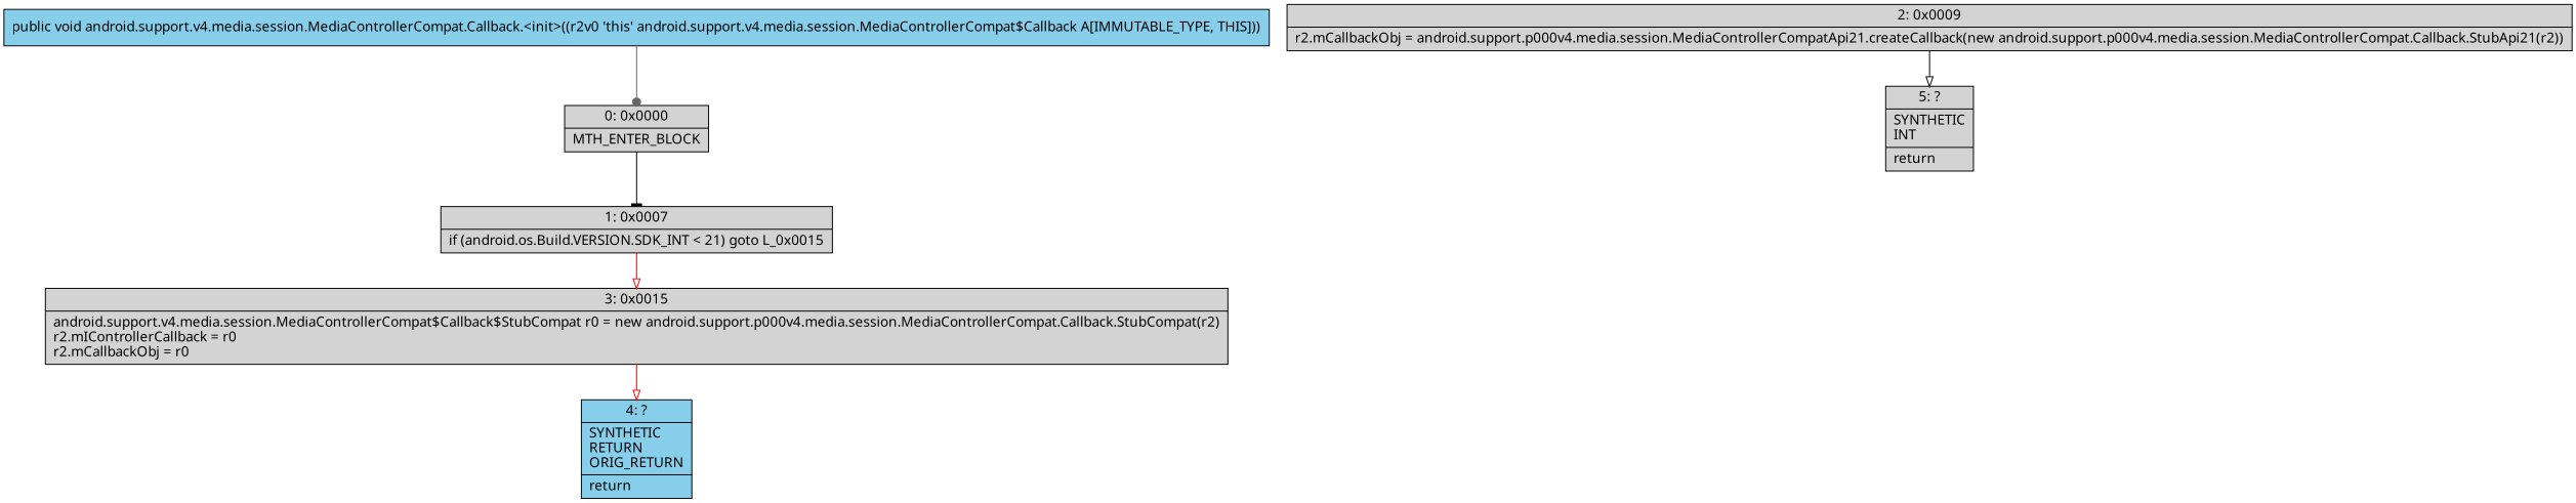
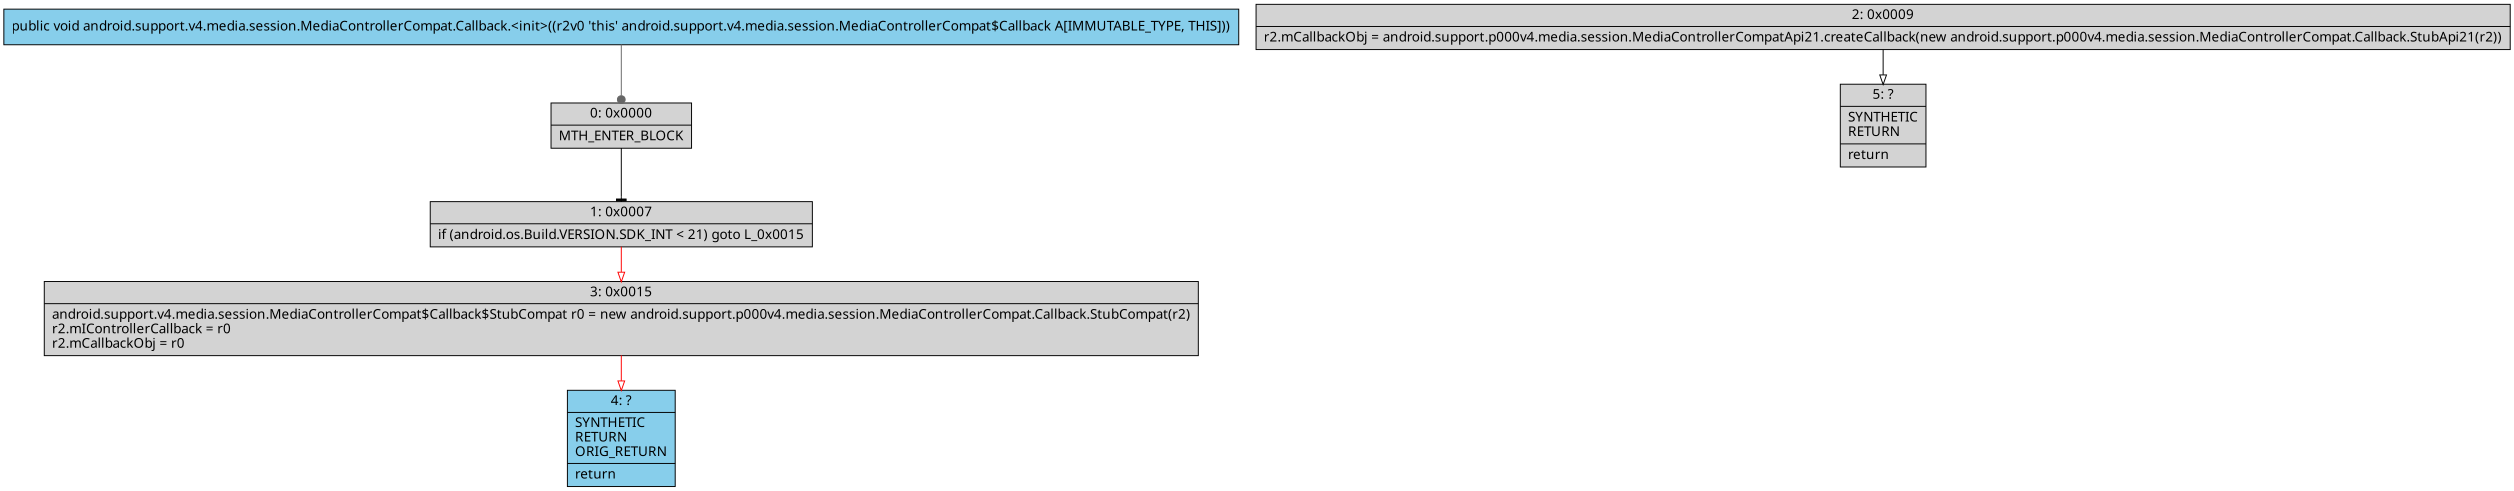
  digraph {
    fontname="Noto Sans"
    node [fillcolor=lightgrey fontname="Noto Sans" shape=record style=filled]
    edge [arrowhead=onormal color=black fontname="Noto Sans"]
    n1 [label="{0\:\ 0x0000|MTH_ENTER_BLOCK\l}"]
    n2 [label="{1\:\ 0x0007|if (android.os.Build.VERSION.SDK_INT \< 21) goto L_0x0015\l}"]
    n3 [label="{3\:\ 0x0015|android.support.v4.media.session.MediaControllerCompat$Callback$StubCompat r0 = new android.support.p000v4.media.session.MediaControllerCompat.Callback.StubCompat(r2)\lr2.mIControllerCallback = r0\lr2.mCallbackObj = r0\l}"]
    n4 [label="{2\:\ 0x0009|r2.mCallbackObj = android.support.p000v4.media.session.MediaControllerCompatApi21.createCallback(new android.support.p000v4.media.session.MediaControllerCompat.Callback.StubApi21(r2))\l}"]
-   n5 [label="{5\:\ ?|SYNTHETIC\lINT\l|return\l}"]
+   n5 [label="{5\:\ ?|SYNTHETIC\lRETURN\l|return\l}"]
    n6 [fillcolor=skyblue label="{4\:\ ?|SYNTHETIC\lRETURN\lORIG_RETURN\l|return\l}"]
    n7 [fillcolor=skyblue label="{public void android.support.v4.media.session.MediaControllerCompat.Callback.\<init\>((r2v0 'this' android.support.v4.media.session.MediaControllerCompat$Callback A[IMMUTABLE_TYPE, THIS])) }"]
    n1 -> n2 [arrowhead=tee]
    n2 -> n3 [color=red]
    n3 -> n6 [color=red]
    n4 -> n5
    n7 -> n1 [arrowhead=dot color=gray40]
  }
